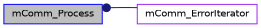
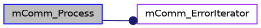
  digraph {
    rankdir=LR
    node [fontname=Helvetica fontsize=10 shape=record style=filled]
    n1 [color=blue fillcolor=grey75 fontcolor=black height=0.2 label=mComm_Process width=0.4]
    n2 [color=purple fillcolor=white height=0.2 label=mComm_ErrorIterator width=0.4]
-   n2 -> n1 [color=midnightblue fontname=Helvetica fontsize=10 labelfontname=Helvetica labelfontsize=10 style=solid arrowhead=dot]
+   n1 -> n2 [color=midnightblue fontname=Helvetica fontsize=10 labelfontname=Helvetica labelfontsize=10 style=solid arrowhead=dot]
  }
